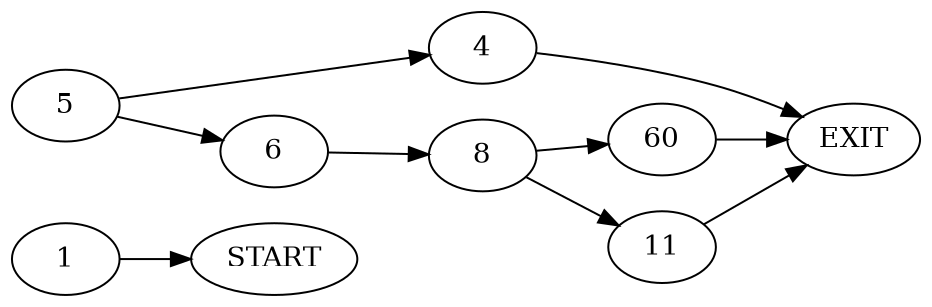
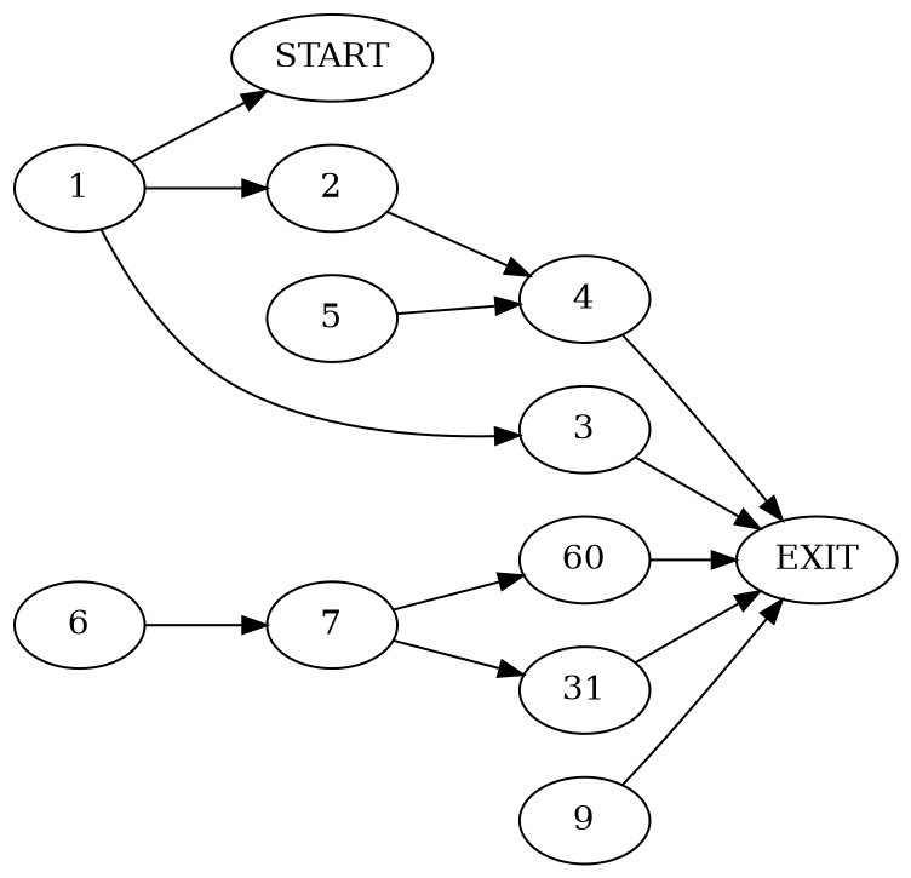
  digraph {
    rankdir=LR
    n1 [label=START]
    1
+   2
+   3
    n5 [label=EXIT]
    4
    5
    6
-   8
+   8 [label=7]
    n10 [label=60]
-   11
+   11 [label=31]
+   9
    1 -> n1
+   1 -> 2
+   1 -> 3
+   2 -> 4
+   3 -> n5
    4 -> n5
    5 -> 4
-   5 -> 6
    6 -> 8
    8 -> n10
    8 -> 11
    n10 -> n5
    11 -> n5
+   9 -> n5
  }
